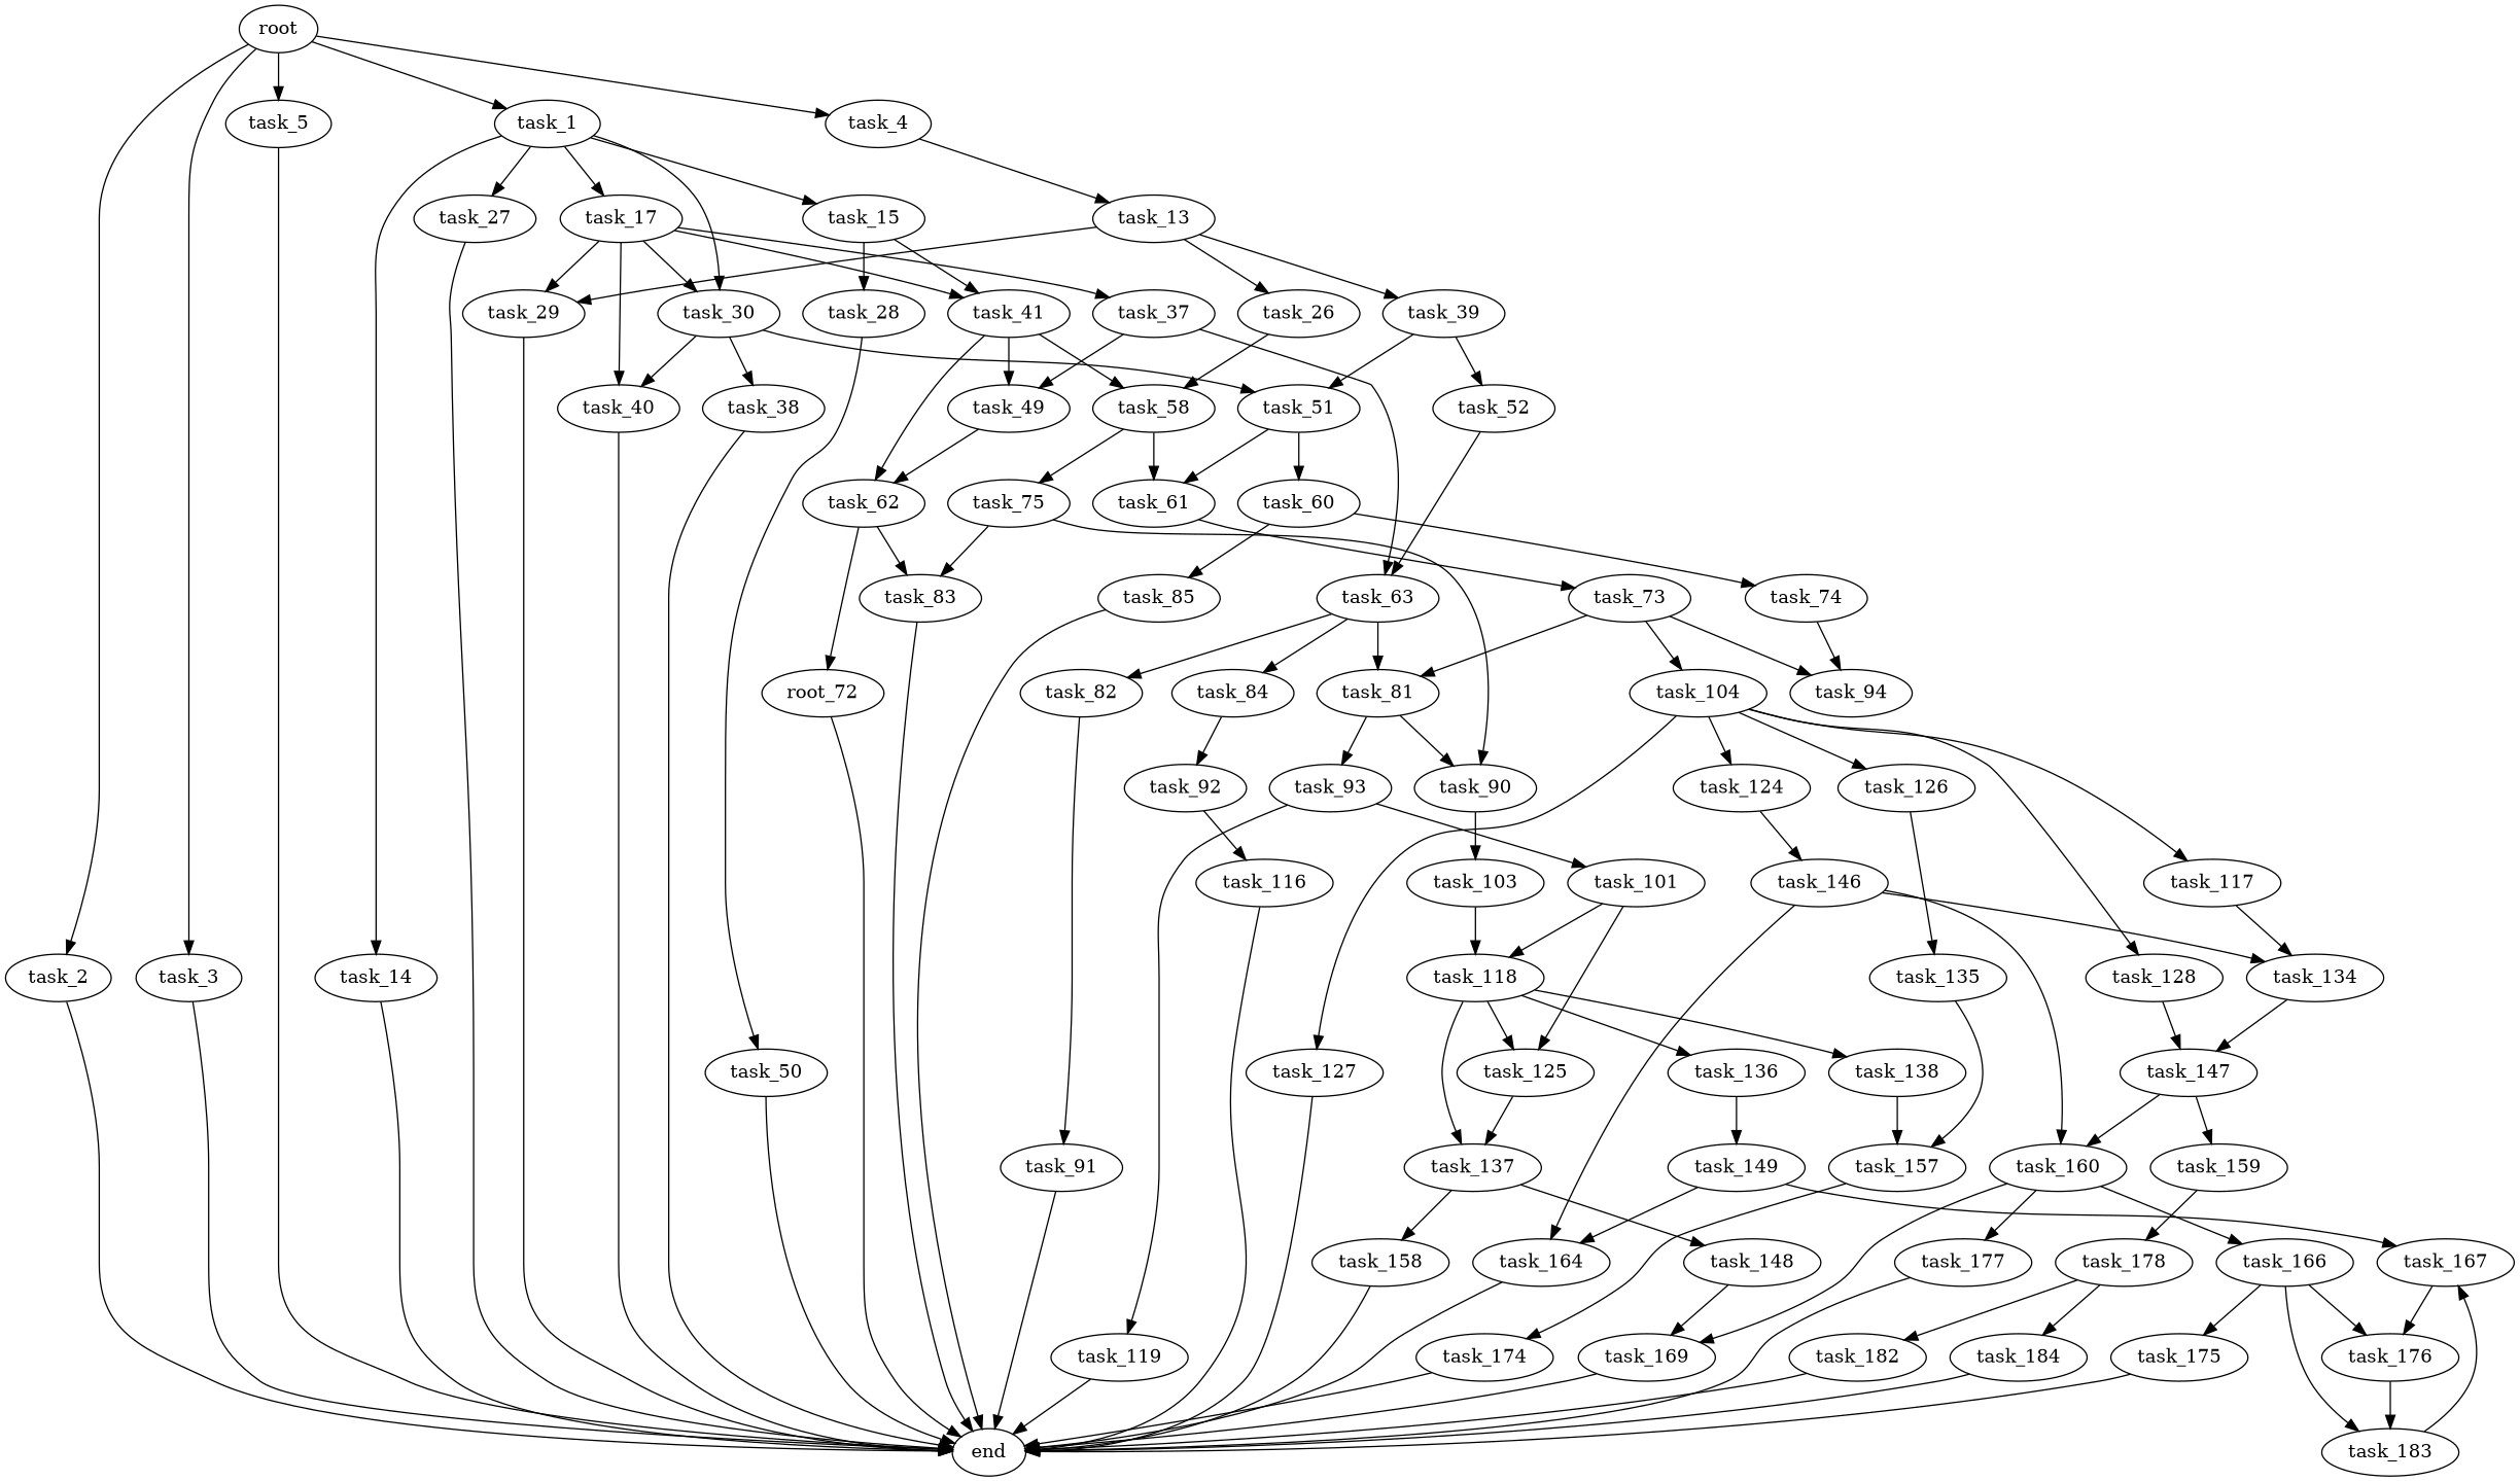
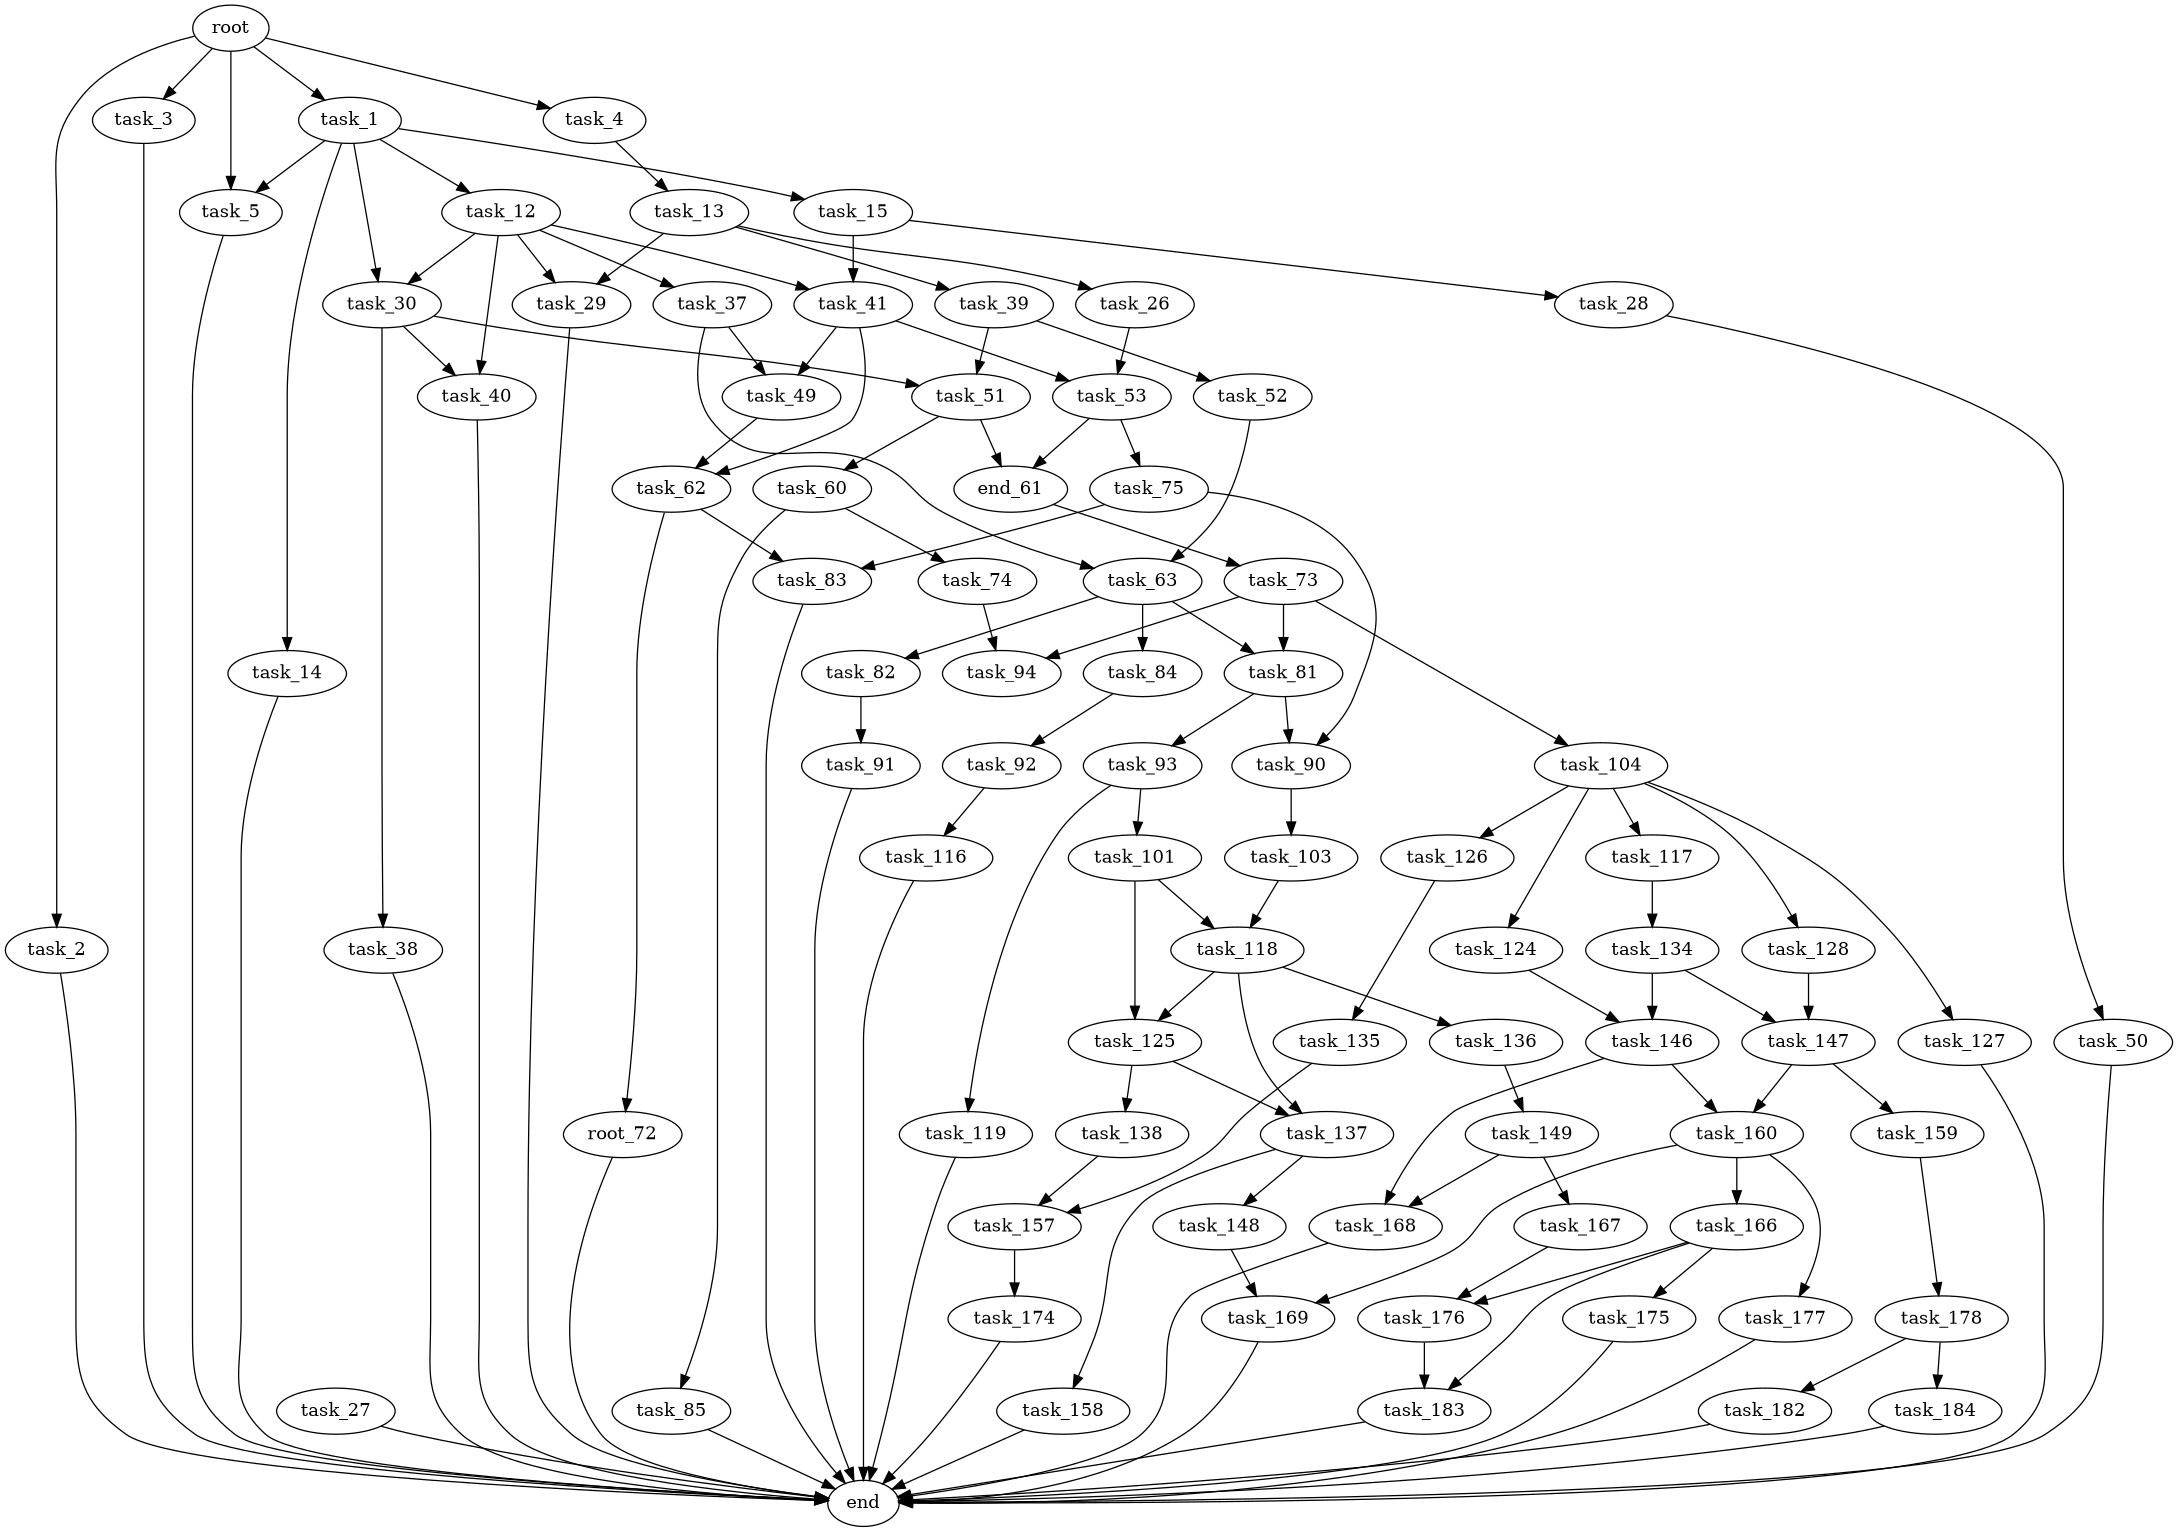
  digraph {
    root
    task_1
    task_2
    task_3
    task_4
    task_5
-   task_12 [label=task_17]
+   task_12
    task_14
    task_15
    task_27
    task_30
    end
    task_13
    task_29
    task_37
    task_40
    task_41
    task_28
    task_38
    task_51
    task_26
    task_39
    task_49
    task_63
-   task_53 [label=task_58]
+   task_53
    task_62
    task_52
    task_50
-   task_61
+   task_61 [label=end_61]
    task_75
    task_60
    task_81
    task_82
    task_84
    n35 [label=root_72]
    task_83
    task_74
    task_85
    task_73
    task_90
    task_94
    task_104
    task_93
    task_91
    task_92
    task_103
    task_101
    task_119
    task_116
    task_118
    task_125
    task_124
    task_117
    task_126
    task_127
    task_128
    task_136
    task_137
    task_138
    task_146
    task_134
    task_135
    task_147
    task_149
    task_148
    task_158
    task_160
-   task_168 [label=task_164]
+   task_168
    task_157
    task_159
    task_174
    task_167
    task_169
    task_166
    task_177
    task_178
    task_176
    task_182
    task_184
    task_175
    task_183
    root -> task_1
    root -> task_2
    root -> task_3
    root -> task_4
    root -> task_5
    task_1 -> task_12
    task_1 -> task_14
    task_1 -> task_15
-   task_1 -> task_27
+   task_1 -> task_5
    task_1 -> task_30
    task_2 -> end
    task_3 -> end
    task_4 -> task_13
    task_5 -> end
    task_12 -> task_30
    task_12 -> task_29
    task_12 -> task_37
    task_12 -> task_40
    task_12 -> task_41
    task_14 -> end
    task_15 -> task_41
    task_15 -> task_28
    task_27 -> end
    task_30 -> task_40
    task_30 -> task_38
    task_30 -> task_51
    task_13 -> task_29
    task_13 -> task_26
    task_13 -> task_39
    task_29 -> end
    task_37 -> task_49
    task_37 -> task_63
    task_40 -> end
    task_41 -> task_49
    task_41 -> task_53
    task_41 -> task_62
    task_28 -> task_50
    task_38 -> end
    task_51 -> task_61
    task_51 -> task_60
    task_26 -> task_53
    task_39 -> task_51
    task_39 -> task_52
    task_49 -> task_62
    task_63 -> task_81
    task_63 -> task_82
    task_63 -> task_84
    task_53 -> task_61
    task_53 -> task_75
    task_62 -> n35
    task_62 -> task_83
    task_52 -> task_63
    task_50 -> end
    task_61 -> task_73
    task_75 -> task_83
    task_75 -> task_90
    task_60 -> task_74
    task_60 -> task_85
    task_81 -> task_90
    task_81 -> task_93
    task_82 -> task_91
    task_84 -> task_92
    n35 -> end
    task_83 -> end
    task_74 -> task_94
    task_85 -> end
    task_73 -> task_81
    task_73 -> task_94
    task_73 -> task_104
    task_90 -> task_103
    task_104 -> task_124
    task_104 -> task_117
    task_104 -> task_126
    task_104 -> task_127
    task_104 -> task_128
    task_93 -> task_101
    task_93 -> task_119
    task_91 -> end
    task_92 -> task_116
    task_103 -> task_118
    task_101 -> task_118
    task_101 -> task_125
    task_119 -> end
    task_116 -> end
    task_118 -> task_125
    task_118 -> task_136
    task_118 -> task_137
    task_125 -> task_137
-   task_118 -> task_138
+   task_125 -> task_138
    task_124 -> task_146
    task_117 -> task_134
    task_126 -> task_135
    task_127 -> end
    task_128 -> task_147
    task_136 -> task_149
    task_137 -> task_148
    task_137 -> task_158
    task_138 -> task_157
    task_146 -> task_160
    task_146 -> task_168
-   task_146 -> task_134
+   task_134 -> task_146
    task_134 -> task_147
    task_135 -> task_157
    task_147 -> task_160
    task_147 -> task_159
    task_149 -> task_168
    task_149 -> task_167
    task_148 -> task_169
    task_158 -> end
    task_160 -> task_169
    task_160 -> task_166
    task_160 -> task_177
    task_168 -> end
    task_157 -> task_174
    task_159 -> task_178
    task_174 -> end
    task_167 -> task_176
    task_169 -> end
    task_166 -> task_176
    task_166 -> task_175
    task_166 -> task_183
    task_177 -> end
    task_178 -> task_182
    task_178 -> task_184
    task_176 -> task_183
    task_182 -> end
    task_184 -> end
    task_175 -> end
-   task_183 -> task_167
+   task_183 -> end
  }
